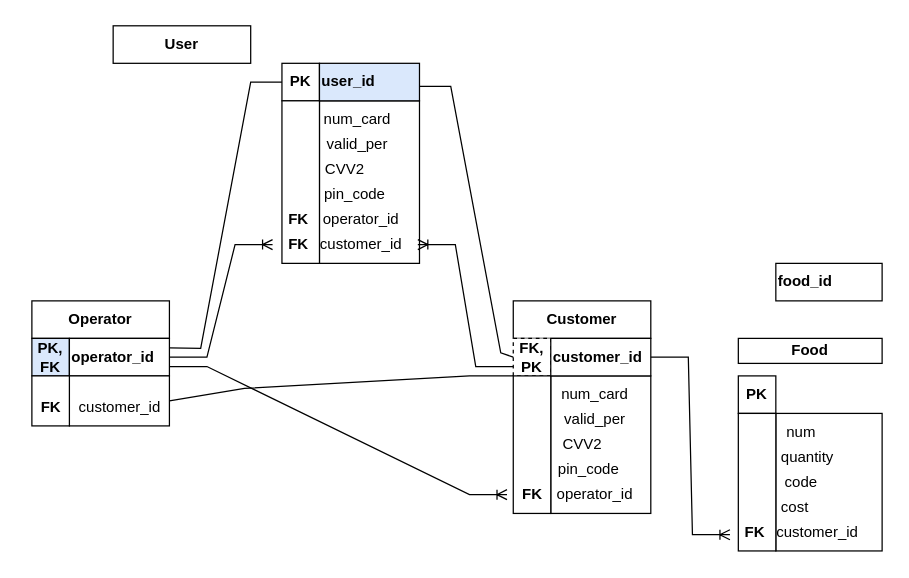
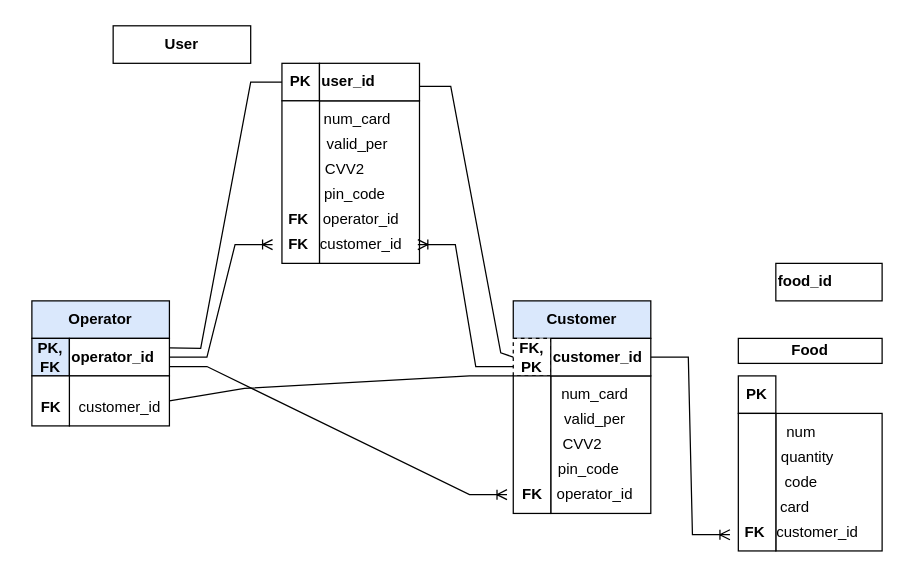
  <mxCell id="0" />
  <mxCell id="1" parent="0" />
  <mxCell id="2" value="" style="rounded=0;whiteSpace=wrap;html=1;align=left;" parent="1" vertex="1"><mxGeometry x="255" y="80" width="80" height="130" as="geometry" /></mxCell>
  <mxCell id="3" value="&lt;b&gt;User&lt;/b&gt;" style="rounded=0;whiteSpace=wrap;html=1;" parent="1" vertex="1"><mxGeometry x="90" y="20" width="110" height="30" as="geometry" /></mxCell>
  <mxCell id="4" value="&lt;b&gt;PK&lt;/b&gt;" style="rounded=0;whiteSpace=wrap;html=1;" parent="1" vertex="1"><mxGeometry x="225" y="50" width="30" height="30" as="geometry" /></mxCell>
  <mxCell id="5" value="" style="rounded=0;whiteSpace=wrap;html=1;" parent="1" vertex="1"><mxGeometry x="225" y="80" width="30" height="130" as="geometry" /></mxCell>
- <mxCell id="6" value="&lt;b&gt;user_id&lt;/b&gt;" style="rounded=0;whiteSpace=wrap;html=1;align=left;fillColor=#dae8fc;" parent="1" vertex="1"><mxGeometry x="255" y="50" width="80" height="30" as="geometry" /></mxCell>
+ <mxCell id="6" value="&lt;b&gt;user_id&lt;/b&gt;" style="rounded=0;whiteSpace=wrap;html=1;align=left;" parent="1" vertex="1"><mxGeometry x="255" y="50" width="80" height="30" as="geometry" /></mxCell>
  <mxCell id="7" value="num_card" style="text;html=1;align=center;verticalAlign=middle;resizable=0;points=[];autosize=1;strokeColor=none;fillColor=none;" parent="1" vertex="1"><mxGeometry x="245" y="80" width="80" height="30" as="geometry" /></mxCell>
  <mxCell id="8" value="valid_per" style="text;html=1;align=center;verticalAlign=middle;resizable=0;points=[];autosize=1;strokeColor=none;fillColor=none;" parent="1" vertex="1"><mxGeometry x="250" y="100" width="70" height="30" as="geometry" /></mxCell>
  <mxCell id="9" value="CVV2" style="text;html=1;align=center;verticalAlign=middle;resizable=0;points=[];autosize=1;strokeColor=none;fillColor=none;" parent="1" vertex="1"><mxGeometry x="250" y="120" width="50" height="30" as="geometry" /></mxCell>
  <mxCell id="10" value="operator_id" style="text;html=1;align=center;verticalAlign=middle;resizable=0;points=[];autosize=1;strokeColor=none;fillColor=none;" parent="1" vertex="1"><mxGeometry x="247.5" y="160" width="80" height="30" as="geometry" /></mxCell>
  <mxCell id="11" value="&lt;b&gt;FK&lt;/b&gt;" style="text;html=1;align=center;verticalAlign=middle;resizable=0;points=[];autosize=1;strokeColor=none;fillColor=none;" parent="1" vertex="1"><mxGeometry x="217.5" y="160" width="40" height="30" as="geometry" /></mxCell>
  <mxCell id="12" value="customer_id" style="text;html=1;align=center;verticalAlign=middle;resizable=0;points=[];autosize=1;strokeColor=none;fillColor=none;" parent="1" vertex="1"><mxGeometry x="242.5" y="180" width="90" height="30" as="geometry" /></mxCell>
  <mxCell id="13" value="&lt;b&gt;FK&lt;/b&gt;" style="text;html=1;align=center;verticalAlign=middle;resizable=0;points=[];autosize=1;strokeColor=none;fillColor=none;" parent="1" vertex="1"><mxGeometry x="217.5" y="180" width="40" height="30" as="geometry" /></mxCell>
- <mxCell id="14" value="&lt;b&gt;Operator&lt;/b&gt;" style="rounded=0;whiteSpace=wrap;html=1;" parent="1" vertex="1"><mxGeometry x="25" y="240" width="110" height="30" as="geometry" /></mxCell>
+ <mxCell id="14" value="&lt;b&gt;Operator&lt;/b&gt;" style="rounded=0;whiteSpace=wrap;html=1;fillColor=#dae8fc;" parent="1" vertex="1"><mxGeometry x="25" y="240" width="110" height="30" as="geometry" /></mxCell>
  <mxCell id="15" value="&lt;b&gt;PK,&lt;br&gt;FK&lt;br&gt;&lt;/b&gt;" style="rounded=0;whiteSpace=wrap;html=1;fillColor=#dae8fc;" parent="1" vertex="1"><mxGeometry x="25" y="270" width="30" height="30" as="geometry" /></mxCell>
  <mxCell id="16" value="&lt;b&gt;operator_id&lt;/b&gt;" style="rounded=0;whiteSpace=wrap;html=1;align=left;" parent="1" vertex="1"><mxGeometry x="55" y="270" width="80" height="30" as="geometry" /></mxCell>
  <mxCell id="17" value="" style="endArrow=none;html=1;rounded=0;entryX=0;entryY=0.5;entryDx=0;entryDy=0;exitX=1;exitY=0.25;exitDx=0;exitDy=0;" parent="1" source="16" target="4" edge="1"><mxGeometry relative="1" as="geometry"><mxPoint x="150" y="300" as="sourcePoint" /><mxPoint x="280" y="180" as="targetPoint" /><Array as="points"><mxPoint x="160" y="278" /><mxPoint x="200" y="65" /></Array></mxGeometry></mxCell>
  <mxCell id="18" value="" style="rounded=0;whiteSpace=wrap;html=1;align=left;" parent="1" vertex="1"><mxGeometry x="440" y="300" width="80" height="110" as="geometry" /></mxCell>
- <mxCell id="19" value="&lt;b&gt;Customer&lt;/b&gt;" style="rounded=0;whiteSpace=wrap;html=1;" parent="1" vertex="1"><mxGeometry x="410" y="240" width="110" height="30" as="geometry" /></mxCell>
+ <mxCell id="19" value="&lt;b&gt;Customer&lt;/b&gt;" style="rounded=0;whiteSpace=wrap;html=1;fillColor=#dae8fc;" parent="1" vertex="1"><mxGeometry x="410" y="240" width="110" height="30" as="geometry" /></mxCell>
  <mxCell id="20" value="&lt;b&gt;FK, PK&lt;/b&gt;" style="rounded=0;whiteSpace=wrap;html=1;dashed=1;" parent="1" vertex="1"><mxGeometry x="410" y="270" width="30" height="30" as="geometry" /></mxCell>
  <mxCell id="21" value="" style="rounded=0;whiteSpace=wrap;html=1;" parent="1" vertex="1"><mxGeometry x="410" y="300" width="30" height="110" as="geometry" /></mxCell>
  <mxCell id="22" value="&lt;b&gt;customer_id&lt;/b&gt;" style="rounded=0;whiteSpace=wrap;html=1;align=left;" parent="1" vertex="1"><mxGeometry x="440" y="270" width="80" height="30" as="geometry" /></mxCell>
  <mxCell id="23" value="operator_id" style="text;html=1;align=center;verticalAlign=middle;resizable=0;points=[];autosize=1;strokeColor=none;fillColor=none;" parent="1" vertex="1"><mxGeometry x="435" y="380" width="80" height="30" as="geometry" /></mxCell>
  <mxCell id="24" value="&lt;b&gt;FK&lt;/b&gt;" style="text;html=1;align=center;verticalAlign=middle;resizable=0;points=[];autosize=1;strokeColor=none;fillColor=none;" parent="1" vertex="1"><mxGeometry x="405" y="380" width="40" height="30" as="geometry" /></mxCell>
  <mxCell id="25" value="" style="endArrow=none;html=1;rounded=0;entryX=0;entryY=0.5;entryDx=0;entryDy=0;exitX=0;exitY=0.5;exitDx=0;exitDy=0;" parent="1" source="20" edge="1"><mxGeometry relative="1" as="geometry"><mxPoint x="405" y="281.5" as="sourcePoint" /><mxPoint x="335" y="68.5" as="targetPoint" /><Array as="points"><mxPoint x="400" y="281.5" /><mxPoint x="360" y="68.5" /></Array></mxGeometry></mxCell>
  <mxCell id="26" value="" style="edgeStyle=entityRelationEdgeStyle;fontSize=12;html=1;endArrow=ERoneToMany;rounded=0;exitX=0;exitY=0.75;exitDx=0;exitDy=0;entryX=1.013;entryY=0.5;entryDx=0;entryDy=0;entryPerimeter=0;" parent="1" source="20" target="12" edge="1"><mxGeometry width="100" height="100" relative="1" as="geometry"><mxPoint x="276.5" y="374" as="sourcePoint" /><mxPoint x="363.5" y="300" as="targetPoint" /><Array as="points"><mxPoint x="355" y="210" /></Array></mxGeometry></mxCell>
  <mxCell id="27" value="" style="rounded=0;whiteSpace=wrap;html=1;align=left;" parent="1" vertex="1"><mxGeometry x="620" y="330" width="85" height="110" as="geometry" /></mxCell>
  <mxCell id="28" value="&lt;b&gt;Food&lt;/b&gt;" style="rounded=0;whiteSpace=wrap;html=1;" parent="1" vertex="1"><mxGeometry x="590" y="270" width="115" height="20" as="geometry" /></mxCell>
  <mxCell id="29" value="&lt;b&gt;PK&lt;/b&gt;" style="rounded=0;whiteSpace=wrap;html=1;" parent="1" vertex="1"><mxGeometry x="590" y="300" width="30" height="30" as="geometry" /></mxCell>
  <mxCell id="30" value="" style="rounded=0;whiteSpace=wrap;html=1;" parent="1" vertex="1"><mxGeometry x="590" y="330" width="30" height="110" as="geometry" /></mxCell>
  <mxCell id="31" value="&lt;div style=&quot;text-align: center;&quot;&gt;&lt;b style=&quot;background-color: initial;&quot;&gt;food_id&lt;/b&gt;&lt;/div&gt;" style="rounded=0;whiteSpace=wrap;html=1;align=left;" parent="1" vertex="1"><mxGeometry x="620" y="210" width="85" height="30" as="geometry" /></mxCell>
  <mxCell id="32" value="num" style="text;html=1;align=center;verticalAlign=middle;resizable=0;points=[];autosize=1;strokeColor=none;fillColor=none;" parent="1" vertex="1"><mxGeometry x="615" y="330" width="50" height="30" as="geometry" /></mxCell>
  <mxCell id="33" value="quantity" style="text;html=1;align=center;verticalAlign=middle;resizable=0;points=[];autosize=1;strokeColor=none;fillColor=none;" parent="1" vertex="1"><mxGeometry x="610" y="350" width="70" height="30" as="geometry" /></mxCell>
  <mxCell id="34" value="customer_id" style="text;html=1;align=center;verticalAlign=middle;resizable=0;points=[];autosize=1;strokeColor=none;fillColor=none;" parent="1" vertex="1"><mxGeometry x="607.5" y="410" width="90" height="30" as="geometry" /></mxCell>
  <mxCell id="35" value="&lt;b&gt;FK&lt;/b&gt;" style="text;html=1;align=center;verticalAlign=middle;resizable=0;points=[];autosize=1;strokeColor=none;fillColor=none;" parent="1" vertex="1"><mxGeometry x="582.5" y="410" width="40" height="30" as="geometry" /></mxCell>
  <mxCell id="36" value="" style="edgeStyle=entityRelationEdgeStyle;fontSize=12;html=1;endArrow=ERoneToMany;rounded=0;exitX=1;exitY=0.5;exitDx=0;exitDy=0;entryX=0.02;entryY=0.567;entryDx=0;entryDy=0;entryPerimeter=0;" parent="1" source="22" target="35" edge="1"><mxGeometry width="100" height="100" relative="1" as="geometry"><mxPoint x="561" y="230" as="sourcePoint" /><mxPoint x="649" y="161" as="targetPoint" /><Array as="points"><mxPoint x="626" y="175" /></Array></mxGeometry></mxCell>
  <mxCell id="37" value="" style="edgeStyle=entityRelationEdgeStyle;fontSize=12;html=1;endArrow=ERoneToMany;rounded=0;exitX=1;exitY=0.75;exitDx=0;exitDy=0;" parent="1" source="16" target="24" edge="1"><mxGeometry width="100" height="100" relative="1" as="geometry"><mxPoint x="235" y="380" as="sourcePoint" /><mxPoint x="335" y="280" as="targetPoint" /></mxGeometry></mxCell>
  <mxCell id="38" value="" style="endArrow=none;html=1;rounded=0;entryX=0;entryY=1;entryDx=0;entryDy=0;" parent="1" target="20" edge="1"><mxGeometry relative="1" as="geometry"><mxPoint x="135" y="320" as="sourcePoint" /><mxPoint x="405" y="310" as="targetPoint" /><Array as="points"><mxPoint x="195" y="310" /><mxPoint x="375" y="300" /></Array></mxGeometry></mxCell>
  <mxCell id="39" value="" style="edgeStyle=entityRelationEdgeStyle;fontSize=12;html=1;endArrow=ERoneToMany;rounded=0;exitX=1;exitY=0.5;exitDx=0;exitDy=0;" parent="1" source="16" target="13" edge="1"><mxGeometry width="100" height="100" relative="1" as="geometry"><mxPoint x="140.6" y="266.01" as="sourcePoint" /><mxPoint x="225" y="220" as="targetPoint" /><Array as="points"><mxPoint x="235.6" y="415.01" /></Array></mxGeometry></mxCell>
  <mxCell id="40" value="" style="group" parent="1" vertex="1" connectable="0"><mxGeometry x="20" y="300" width="115" height="90" as="geometry" /></mxCell>
  <mxCell id="41" value="" style="rounded=0;whiteSpace=wrap;html=1;align=left;" parent="40" vertex="1"><mxGeometry x="35" width="80" height="40" as="geometry" /></mxCell>
  <mxCell id="42" value="" style="rounded=0;whiteSpace=wrap;html=1;" parent="40" vertex="1"><mxGeometry x="5" width="30" height="40" as="geometry" /></mxCell>
  <mxCell id="43" value="customer_id" style="text;html=1;align=center;verticalAlign=middle;resizable=0;points=[];autosize=1;strokeColor=none;fillColor=none;" parent="40" vertex="1"><mxGeometry x="30" y="10" width="90" height="30" as="geometry" /></mxCell>
  <mxCell id="44" value="&lt;b&gt;FK&lt;/b&gt;" style="text;html=1;align=center;verticalAlign=middle;resizable=0;points=[];autosize=1;strokeColor=none;fillColor=none;" parent="40" vertex="1"><mxGeometry y="10" width="40" height="30" as="geometry" /></mxCell>
  <mxCell id="45" value="num_card" style="text;html=1;align=center;verticalAlign=middle;resizable=0;points=[];autosize=1;strokeColor=none;fillColor=none;" parent="1" vertex="1"><mxGeometry x="435" y="300" width="80" height="30" as="geometry" /></mxCell>
  <mxCell id="46" value="valid_per" style="text;html=1;align=center;verticalAlign=middle;resizable=0;points=[];autosize=1;strokeColor=none;fillColor=none;" parent="1" vertex="1"><mxGeometry x="440" y="320" width="70" height="30" as="geometry" /></mxCell>
  <mxCell id="47" value="CVV2" style="text;html=1;align=center;verticalAlign=middle;resizable=0;points=[];autosize=1;strokeColor=none;fillColor=none;" parent="1" vertex="1"><mxGeometry x="440" y="340" width="50" height="30" as="geometry" /></mxCell>
  <mxCell id="48" value="pin_code" style="text;html=1;align=center;verticalAlign=middle;resizable=0;points=[];autosize=1;strokeColor=none;fillColor=none;" vertex="1" parent="1"><mxGeometry x="247.5" y="140" width="70" height="30" as="geometry" /></mxCell>
  <mxCell id="49" value="code" style="text;html=1;align=center;verticalAlign=middle;resizable=0;points=[];autosize=1;strokeColor=none;fillColor=none;" vertex="1" parent="1"><mxGeometry x="610" y="370" width="60" height="30" as="geometry" /></mxCell>
- <mxCell id="50" value="cost" style="text;html=1;align=center;verticalAlign=middle;resizable=0;points=[];autosize=1;strokeColor=none;fillColor=none;" vertex="1" parent="1"><mxGeometry x="610" y="390" width="50" height="30" as="geometry" /></mxCell>
+ <mxCell id="50" value="card" style="text;html=1;align=center;verticalAlign=middle;resizable=0;points=[];autosize=1;strokeColor=none;fillColor=none;" vertex="1" parent="1"><mxGeometry x="610" y="390" width="50" height="30" as="geometry" /></mxCell>
  <mxCell id="51" value="pin_code" style="text;html=1;align=center;verticalAlign=middle;resizable=0;points=[];autosize=1;strokeColor=none;fillColor=none;" vertex="1" parent="1"><mxGeometry x="435" y="360" width="70" height="30" as="geometry" /></mxCell>
